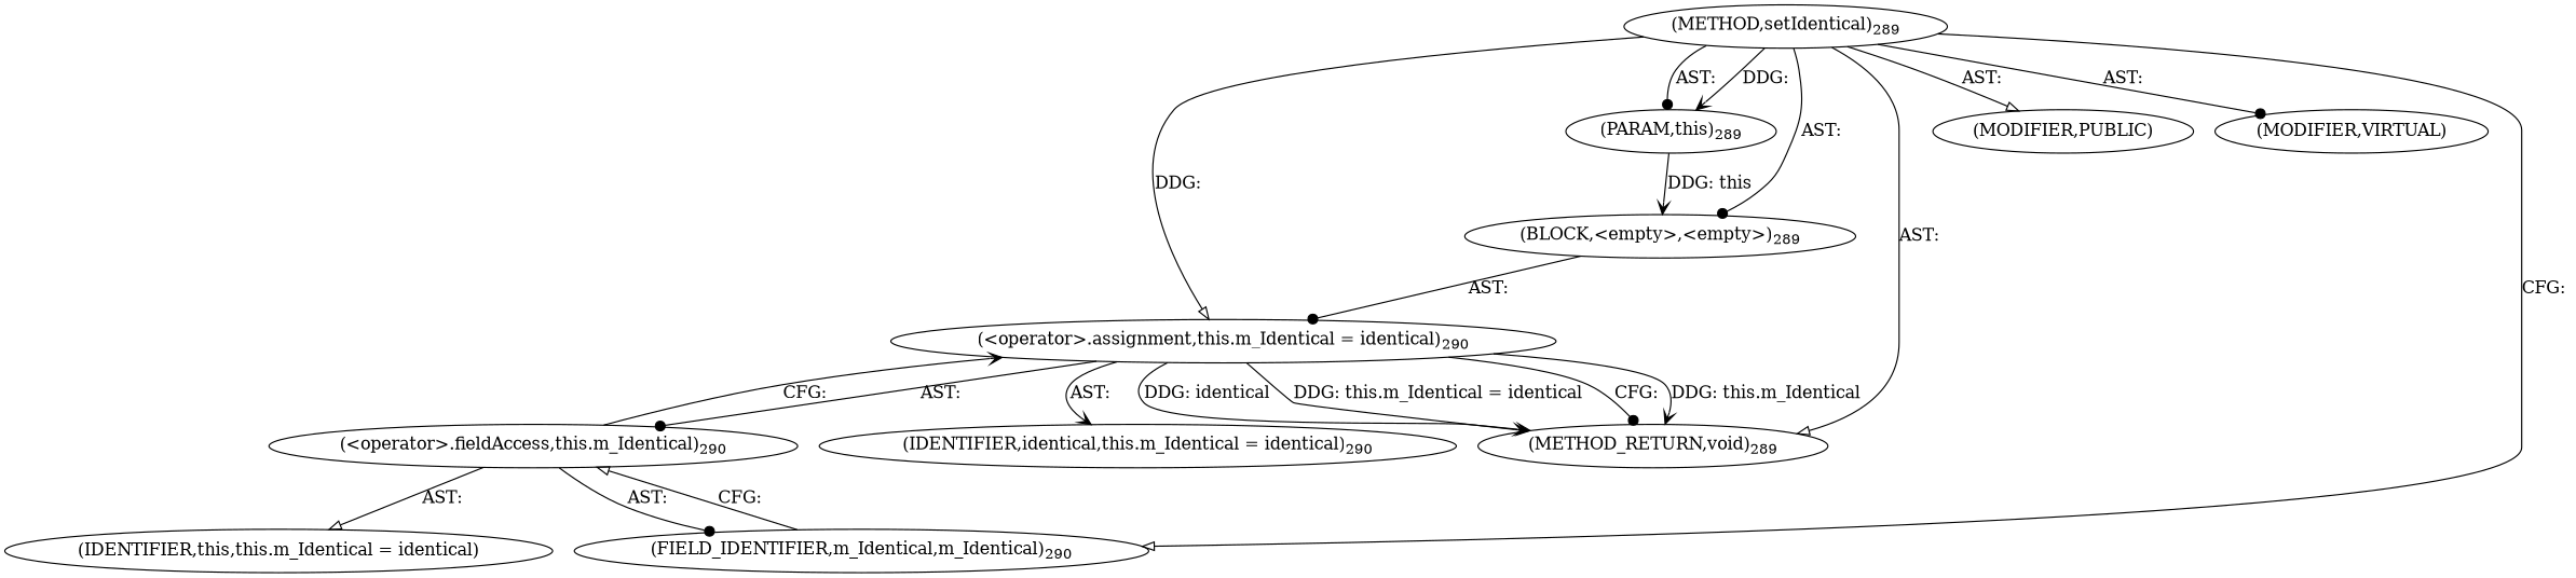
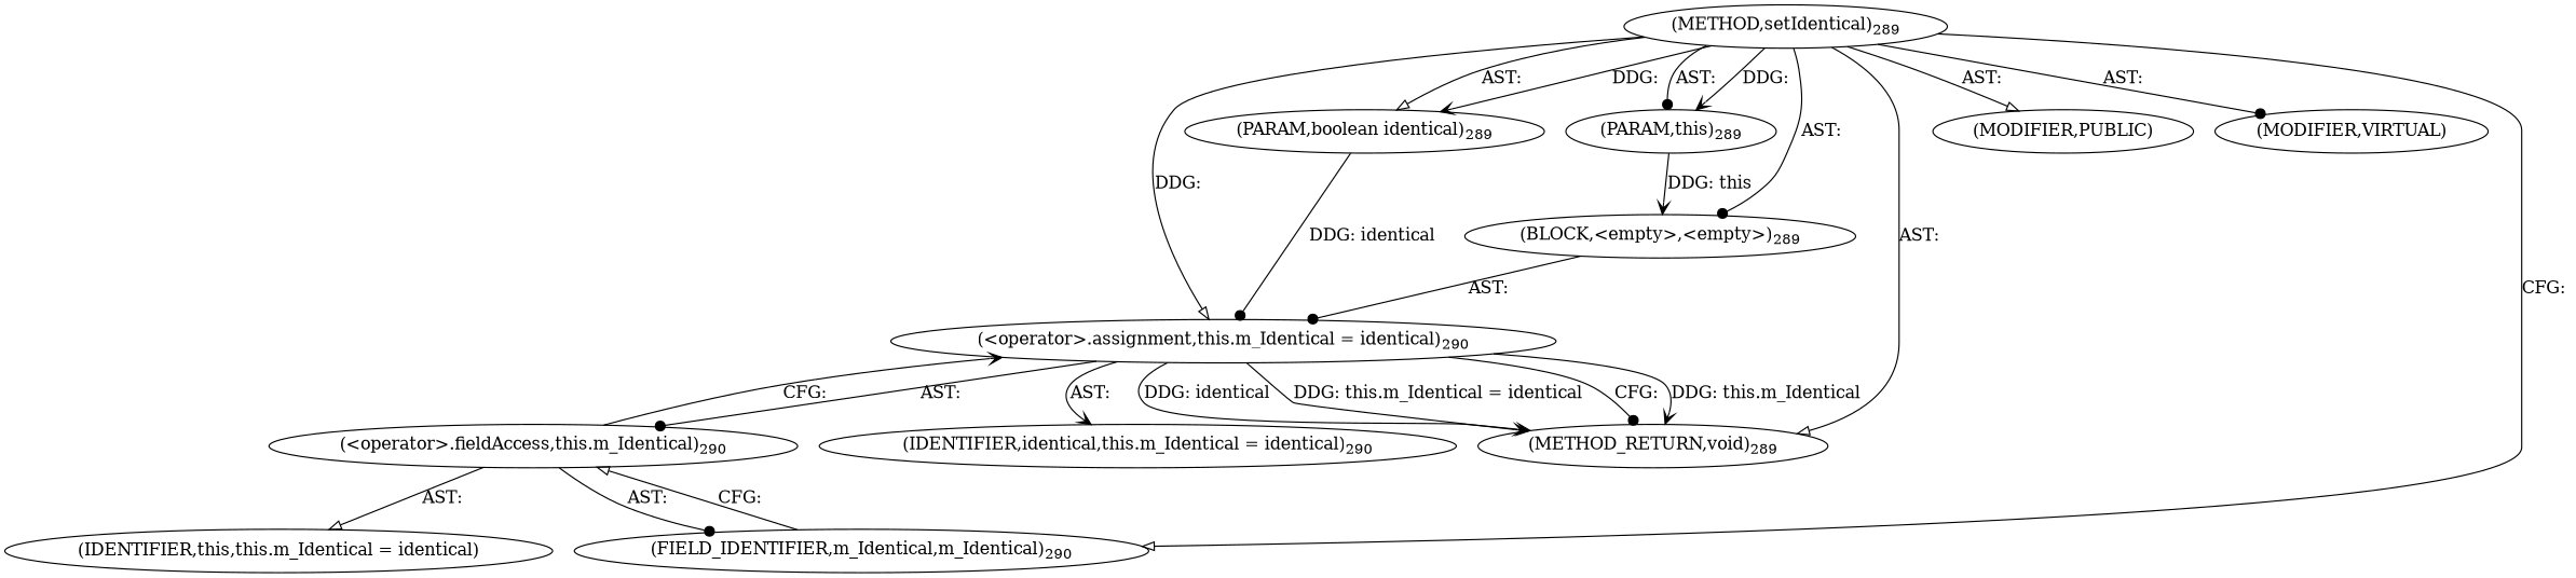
  digraph {
    edge [arrowhead=dot]
    n1 [label=<(METHOD,setIdentical)<SUB>289</SUB>>]
    n2 [label=<(PARAM,this)<SUB>289</SUB>>]
+   n3 [label=<(PARAM,boolean identical)<SUB>289</SUB>>]
    n4 [label=<(BLOCK,&lt;empty&gt;,&lt;empty&gt;)<SUB>289</SUB>>]
    n5 [label=<(&lt;operator&gt;.assignment,this.m_Identical = identical)<SUB>290</SUB>>]
    n6 [label=<(FIELD_IDENTIFIER,m_Identical,m_Identical)<SUB>290</SUB>>]
    n7 [label=<(MODIFIER,PUBLIC)>]
    n8 [label=<(MODIFIER,VIRTUAL)>]
    n9 [label=<(METHOD_RETURN,void)<SUB>289</SUB>>]
    n10 [label=<(&lt;operator&gt;.fieldAccess,this.m_Identical)<SUB>290</SUB>>]
    n11 [label=<(IDENTIFIER,identical,this.m_Identical = identical)<SUB>290</SUB>>]
    n12 [label=<(IDENTIFIER,this,this.m_Identical = identical)>]
    n1 -> n2 [label="AST: "]
    n1 -> n2 [arrowhead=vee label="DDG: "]
+   n1 -> n3 [arrowhead=onormal label="AST: "]
+   n1 -> n3 [arrowhead=vee label="DDG: "]
    n1 -> n4 [label="AST: "]
    n1 -> n5 [arrowhead=onormal label="DDG: "]
    n1 -> n6 [arrowhead=onormal label="CFG: "]
    n1 -> n7 [arrowhead=onormal label="AST: "]
    n1 -> n8 [label="AST: "]
    n1 -> n9 [arrowhead=onormal label="AST: "]
    n2 -> n4 [arrowhead=vee label="DDG: this"]
+   n3 -> n5 [label="DDG: identical"]
    n4 -> n5 [label="AST: "]
    n5 -> n9 [label="CFG: "]
    n5 -> n9 [arrowhead=vee label="DDG: this.m_Identical"]
    n5 -> n9 [arrowhead=vee label="DDG: identical"]
    n5 -> n9 [arrowhead=vee label="DDG: this.m_Identical = identical"]
    n5 -> n10 [label="AST: "]
    n5 -> n11 [arrowhead=vee label="AST: "]
    n6 -> n10 [arrowhead=onormal label="CFG: "]
    n10 -> n5 [arrowhead=vee label="CFG: "]
    n10 -> n6 [label="AST: "]
    n10 -> n12 [arrowhead=onormal label="AST: "]
  }
